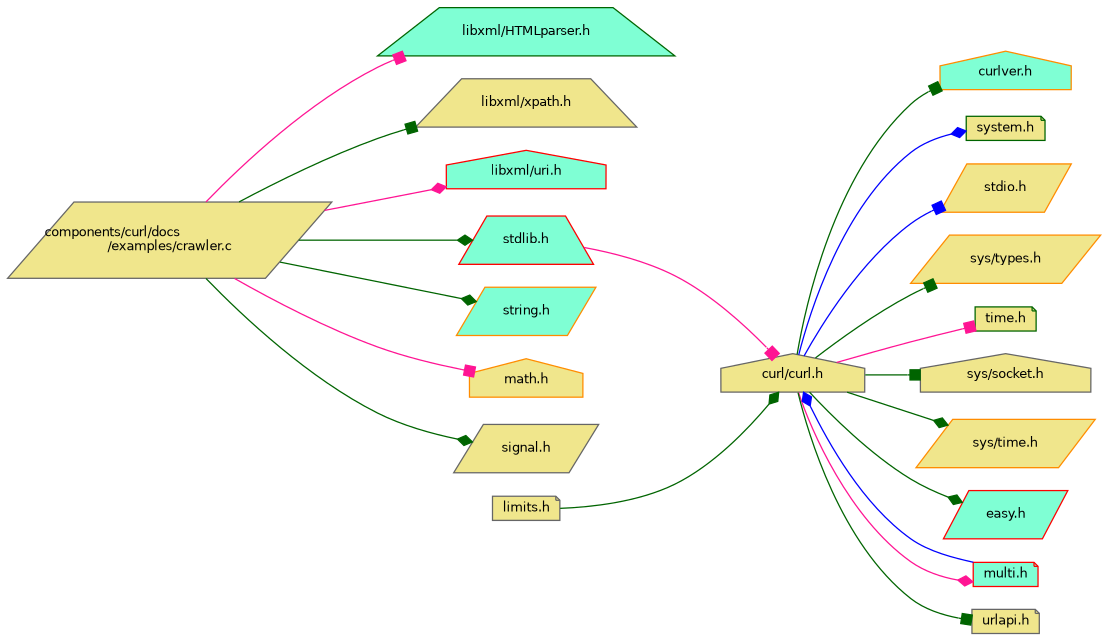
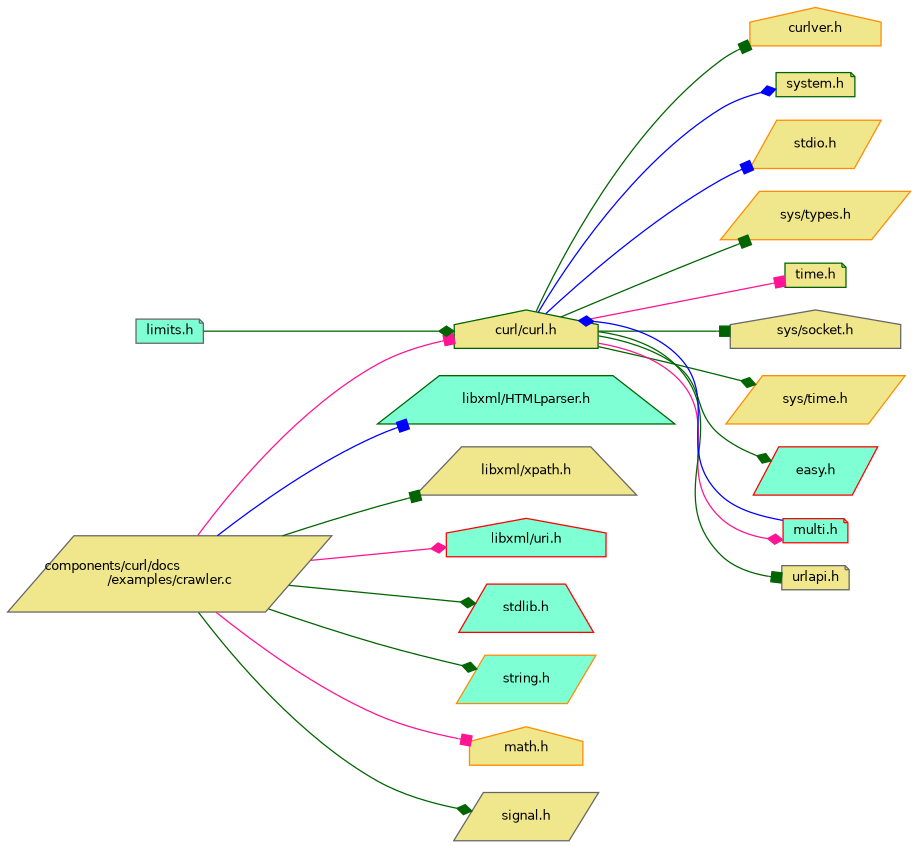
  digraph {
    rankdir=LR
    node [color=gray40 fillcolor=khaki fontname=Helvetica fontsize=10 shape=parallelogram style=filled]
    edge [arrowhead=box color=darkgreen fontname=Helvetica fontsize=10 labelfontname=Helvetica labelfontsize=10 style=solid]
    n1 [fontcolor=black height=0.2 label="components/curl/docs\l/examples/crawler.c" width=0.4]
    n2 [color=darkgreen fillcolor=aquamarine height=0.2 label="libxml/HTMLparser.h" shape=trapezium width=0.4]
    n3 [height=0.2 label="libxml/xpath.h" shape=trapezium width=0.4]
    n4 [color=red fillcolor=aquamarine height=0.2 label="libxml/uri.h" shape=house width=0.4]
-   n5 [height=0.2 label="curl/curl.h" shape=house width=0.4]
+   n5 [color=darkgreen height=0.2 label="curl/curl.h" shape=house width=0.4]
    n6 [color=red fillcolor=aquamarine height=0.2 label="stdlib.h" shape=trapezium width=0.4]
    n7 [color=darkorange fillcolor=aquamarine height=0.2 label="string.h" width=0.4]
    n8 [color=darkorange height=0.2 label="math.h" shape=house width=0.4]
    n9 [height=0.2 label="signal.h" width=0.4]
-   n10 [color=darkorange fillcolor=aquamarine height=0.2 label="curlver.h" shape=house width=0.4]
+   n10 [color=darkorange height=0.2 label="curlver.h" shape=house width=0.4]
    n11 [color=darkgreen height=0.2 label="system.h" shape=note width=0.4]
    n12 [color=darkorange height=0.2 label="stdio.h" width=0.4]
    n13 [color=darkorange height=0.2 label="sys/types.h" width=0.4]
    n14 [color=darkgreen height=0.2 label="time.h" shape=note width=0.4]
    n15 [height=0.2 label="sys/socket.h" shape=house width=0.4]
    n16 [color=darkorange height=0.2 label="sys/time.h" width=0.4]
    n17 [color=red fillcolor=aquamarine height=0.2 label="easy.h" width=0.4]
    n18 [color=red fillcolor=aquamarine height=0.2 label="multi.h" shape=note width=0.4]
    n19 [height=0.2 label="urlapi.h" shape=note width=0.4]
-   n20 [height=0.2 label="limits.h" shape=note width=0.4]
-   n1 -> n2 [color=deeppink]
+   n20 [fillcolor=aquamarine height=0.2 label="limits.h" shape=note width=0.4]
+   n1 -> n2 [color=blue]
    n1 -> n3
    n1 -> n4 [arrowhead=diamond color=deeppink]
-   n6 -> n5 [color=deeppink]
+   n1 -> n5 [color=deeppink]
    n1 -> n6 [arrowhead=diamond]
    n1 -> n7 [arrowhead=diamond]
    n1 -> n8 [color=deeppink]
    n1 -> n9 [arrowhead=diamond]
    n5 -> n10
    n5 -> n11 [arrowhead=diamond color=blue]
    n5 -> n12 [color=blue]
    n5 -> n13
    n5 -> n14 [color=deeppink]
    n5 -> n15
    n5 -> n16 [arrowhead=diamond]
    n5 -> n17 [arrowhead=diamond]
    n5 -> n18 [arrowhead=diamond color=deeppink]
    n5 -> n19
    n18 -> n5 [arrowhead=diamond color=blue]
    n20 -> n5 [arrowhead=diamond]
  }
